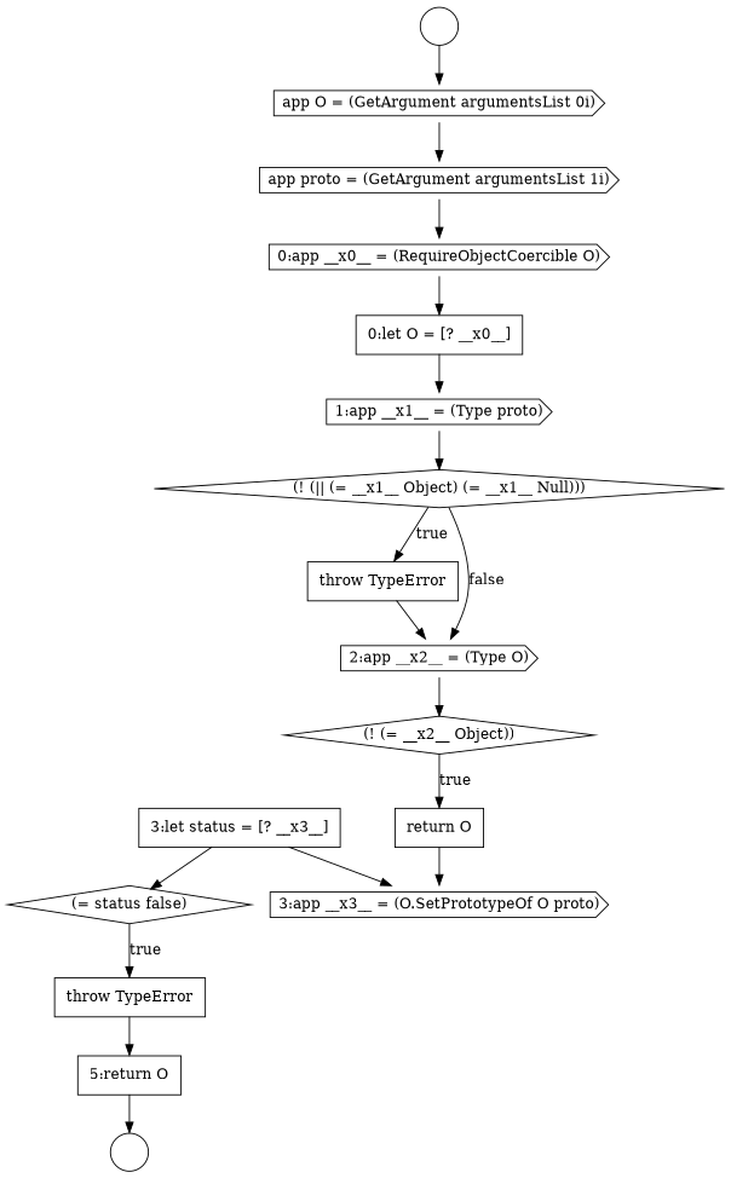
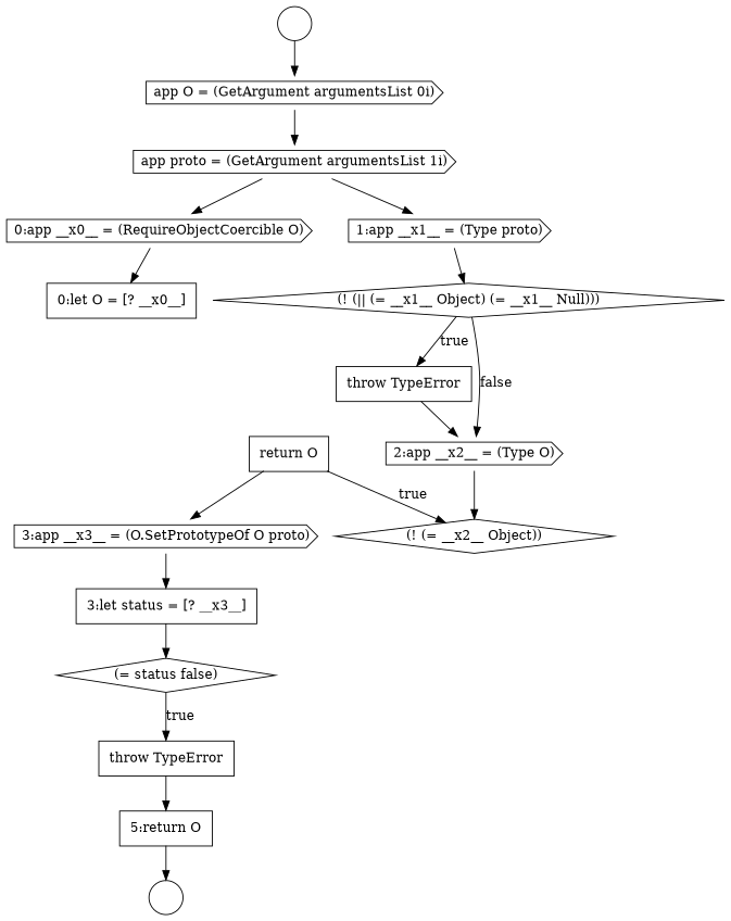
  digraph {
    node [color=black fillcolor=white shape=cds style=filled]
    edge [color=black]
    n1 [label=<<font color="black">app proto = (GetArgument argumentsList 1i)</font>>]
    n2 [label=<<font color="black">0:app __x0__ = (RequireObjectCoercible O)</font>>]
    n3 [label=<<font color="black">     <table border="0" cellborder="1" cellspacing="0" cellpadding="10">       <tr><td align="left">0:let O = [? __x0__]</td></tr>     </table>   </font>> margin=0 shape=none]
    n4 [label=<<font color="black">     <table border="0" cellborder="1" cellspacing="0" cellpadding="10">       <tr><td align="left">return O</td></tr>     </table>   </font>> margin=0 shape=none]
    n5 [label=<<font color="black">3:app __x3__ = (O.SetPrototypeOf O proto)</font>>]
    n6 [label=<<font color="black">     <table border="0" cellborder="1" cellspacing="0" cellpadding="10">       <tr><td align="left">3:let status = [? __x3__]</td></tr>     </table>   </font>> margin=0 shape=none]
    n7 [label=<<font color="black">1:app __x1__ = (Type proto)</font>>]
    n8 [label=<<font color="black">(= status false)</font>> shape=diamond]
    n9 [label=<<font color="black">     <table border="0" cellborder="1" cellspacing="0" cellpadding="10">       <tr><td align="left">throw TypeError</td></tr>     </table>   </font>> margin=0 shape=none]
    n10 [label=<<font color="black">     <table border="0" cellborder="1" cellspacing="0" cellpadding="10">       <tr><td align="left">5:return O</td></tr>     </table>   </font>> margin=0 shape=none]
    n11 [label=" " shape=circle]
    n12 [label=<<font color="black">(! (|| (= __x1__ Object) (= __x1__ Null)))</font>> shape=diamond]
    n13 [label=" " shape=circle]
    n14 [label=<<font color="black">app O = (GetArgument argumentsList 0i)</font>>]
    n15 [label=<<font color="black">     <table border="0" cellborder="1" cellspacing="0" cellpadding="10">       <tr><td align="left">throw TypeError</td></tr>     </table>   </font>> margin=0 shape=none]
    n16 [label=<<font color="black">2:app __x2__ = (Type O)</font>>]
    n17 [label=<<font color="black">(! (= __x2__ Object))</font>> shape=diamond]
    n1 -> n2
    n2 -> n3
-   n3 -> n7
+   n1 -> n7
    n4 -> n5
-   n6 -> n5
+   n5 -> n6
    n6 -> n8
    n7 -> n12
    n8 -> n9 [label=<<font color="black">true</font>>]
    n9 -> n10
    n10 -> n11
    n12 -> n15 [label=<<font color="black">true</font>>]
    n12 -> n16 [label=<<font color="black">false</font>>]
    n13 -> n14
    n14 -> n1
    n15 -> n16
    n16 -> n17
-   n17 -> n4 [label=<<font color="black">true</font>>]
+   n4 -> n17 [label=<<font color="black">true</font>>]
  }
